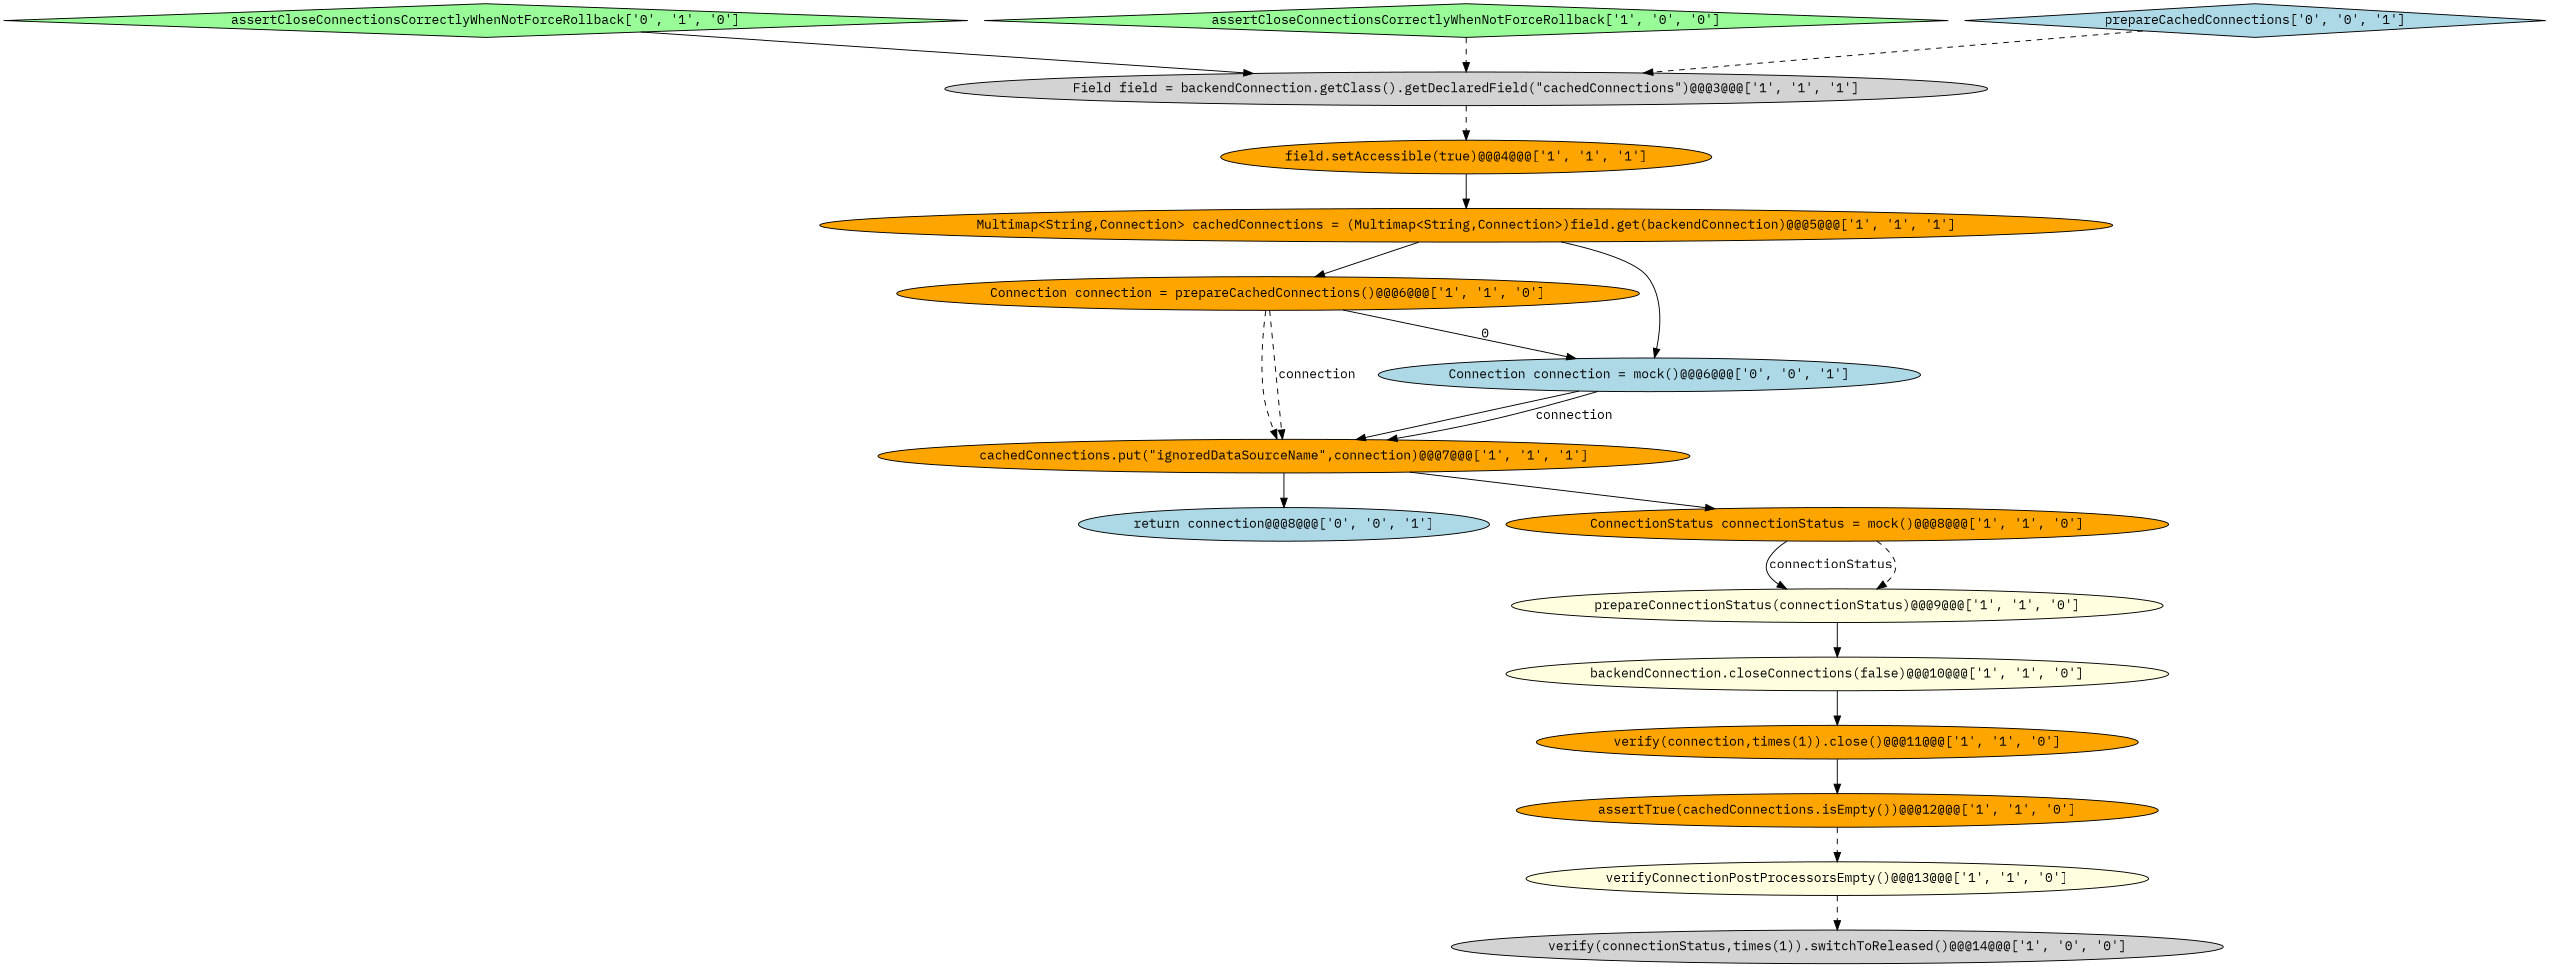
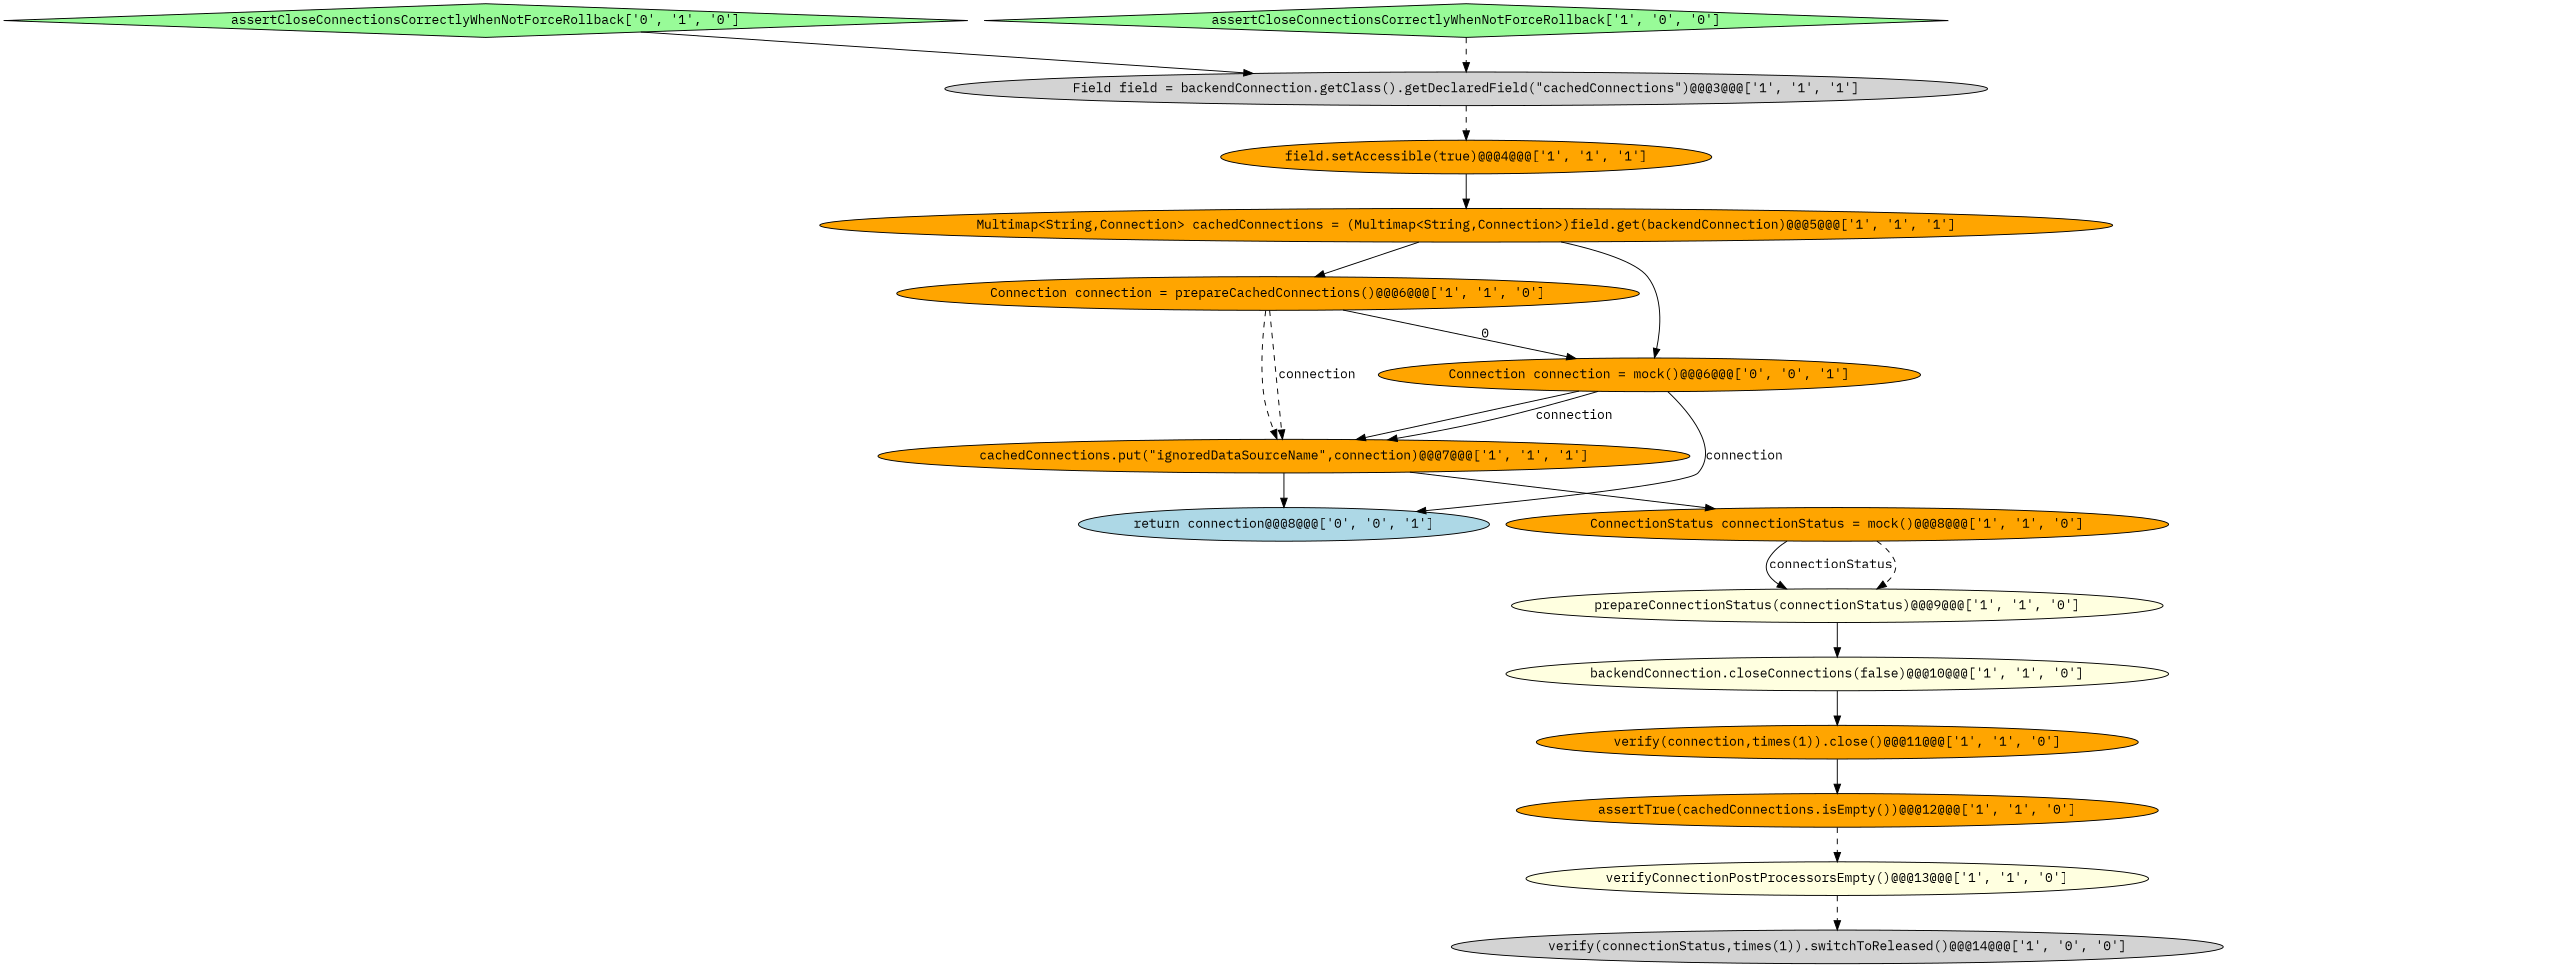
  digraph {
    fontname="IBM Plex Mono"
    node [fillcolor=orange fontname="IBM Plex Mono" shape=ellipse style=filled]
    edge [fontname="IBM Plex Mono" style=solid]
    n1 [label="Connection connection = prepareCachedConnections()@@@6@@@['1', '1', '0']"]
    n2 [label="cachedConnections.put(\"ignoredDataSourceName\",connection)@@@7@@@['1', '1', '1']"]
-   n3 [fillcolor=lightblue label="Connection connection = mock()@@@6@@@['0', '0', '1']"]
+   n3 [label="Connection connection = mock()@@@6@@@['0', '0', '1']"]
    n4 [fillcolor=lightblue label="return connection@@@8@@@['0', '0', '1']"]
    n5 [label="ConnectionStatus connectionStatus = mock()@@@8@@@['1', '1', '0']"]
    n6 [label="field.setAccessible(true)@@@4@@@['1', '1', '1']"]
    n7 [label="Multimap<String,Connection> cachedConnections = (Multimap<String,Connection>)field.get(backendConnection)@@@5@@@['1', '1', '1']"]
    n8 [fillcolor=lightyellow label="prepareConnectionStatus(connectionStatus)@@@9@@@['1', '1', '0']"]
    n9 [fillcolor=lightgrey label="Field field = backendConnection.getClass().getDeclaredField(\"cachedConnections\")@@@3@@@['1', '1', '1']"]
    n10 [fillcolor=lightyellow label="verifyConnectionPostProcessorsEmpty()@@@13@@@['1', '1', '0']"]
    n11 [fillcolor=lightgrey label="verify(connectionStatus,times(1)).switchToReleased()@@@14@@@['1', '0', '0']"]
    n12 [label="verify(connection,times(1)).close()@@@11@@@['1', '1', '0']"]
    n13 [label="assertTrue(cachedConnections.isEmpty())@@@12@@@['1', '1', '0']"]
    n14 [fillcolor=palegreen label="assertCloseConnectionsCorrectlyWhenNotForceRollback['0', '1', '0']" shape=diamond]
    n15 [fillcolor=lightyellow label="backendConnection.closeConnections(false)@@@10@@@['1', '1', '0']"]
    n16 [fillcolor=palegreen label="assertCloseConnectionsCorrectlyWhenNotForceRollback['1', '0', '0']" shape=diamond]
-   n17 [fillcolor=lightblue label="prepareCachedConnections['0', '0', '1']" shape=diamond]
    n1 -> n2 [style=dashed]
    n1 -> n2 [label=connection style=dashed]
    n1 -> n3 [label=0]
    n2 -> n4
    n2 -> n5
    n3 -> n2
    n3 -> n2 [label=connection]
+   n3 -> n4 [label=connection]
    n5 -> n8 [label=connectionStatus]
    n5 -> n8 [style=dashed]
    n6 -> n7
    n7 -> n1
    n7 -> n3
    n8 -> n15
    n9 -> n6 [style=dashed]
    n10 -> n11 [style=dashed]
    n12 -> n13
    n13 -> n10 [style=dashed]
    n14 -> n9
    n15 -> n12
    n16 -> n9 [style=dashed]
-   n17 -> n9 [style=dashed]
  }
